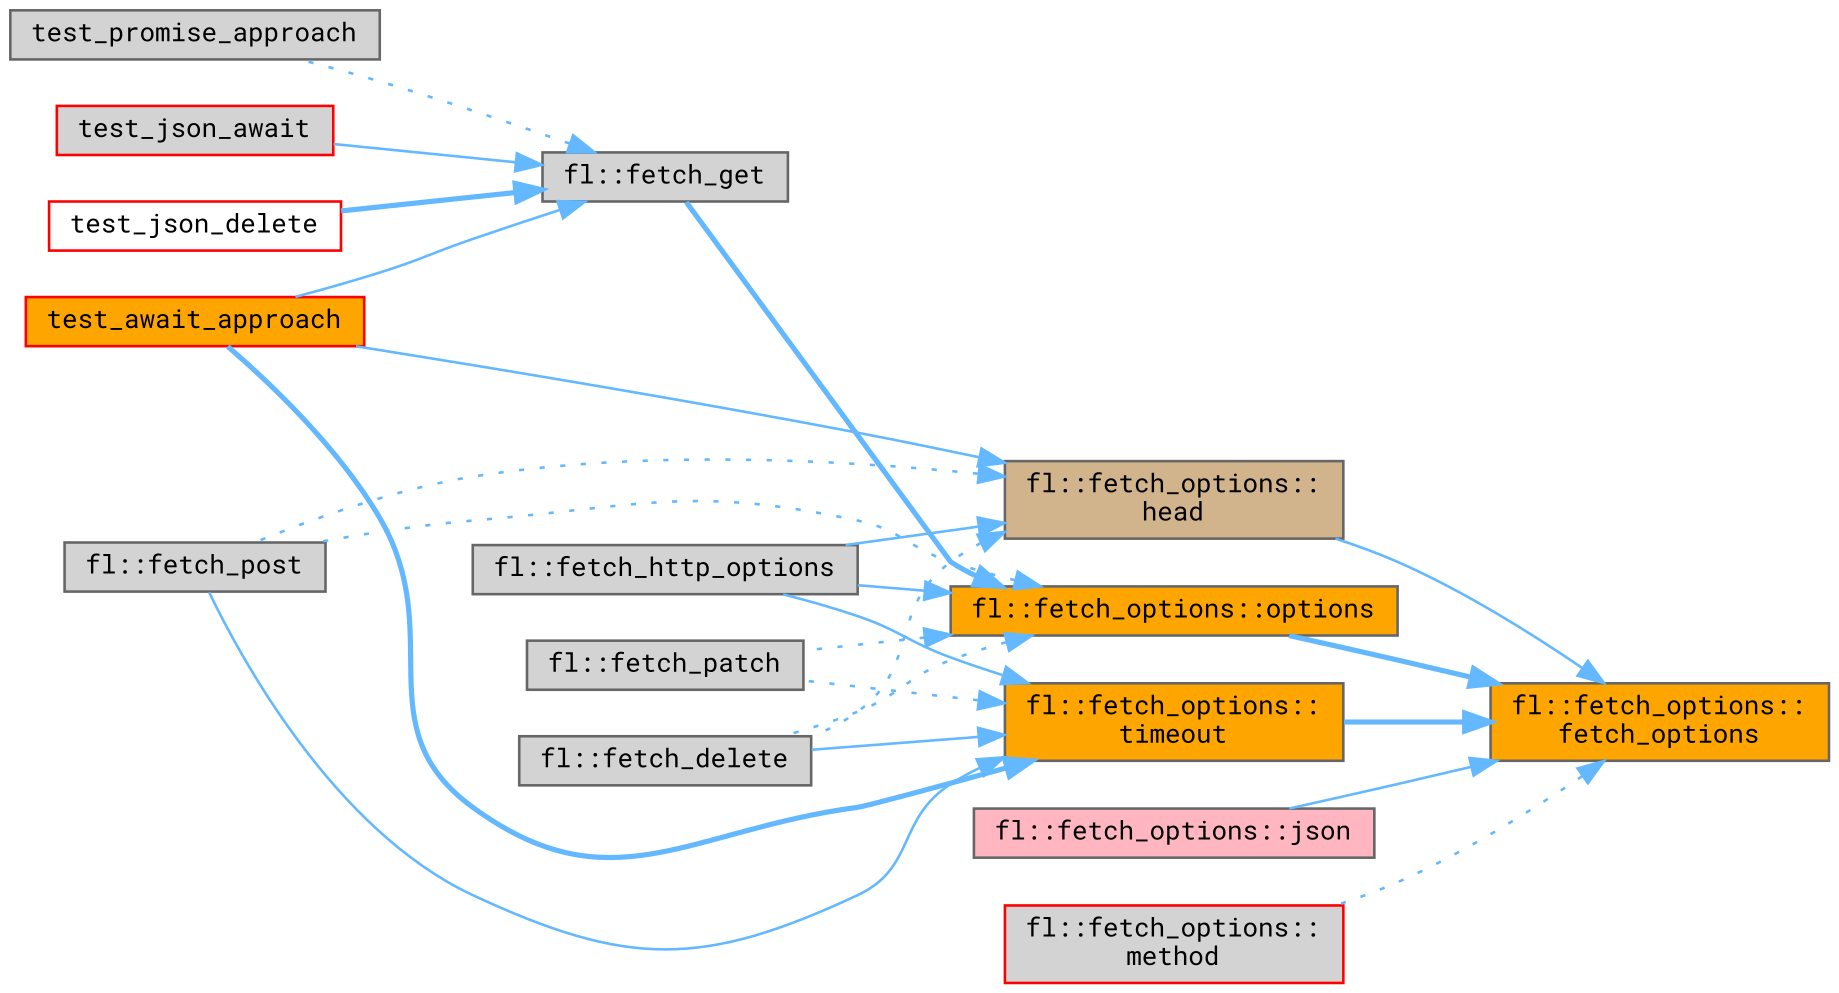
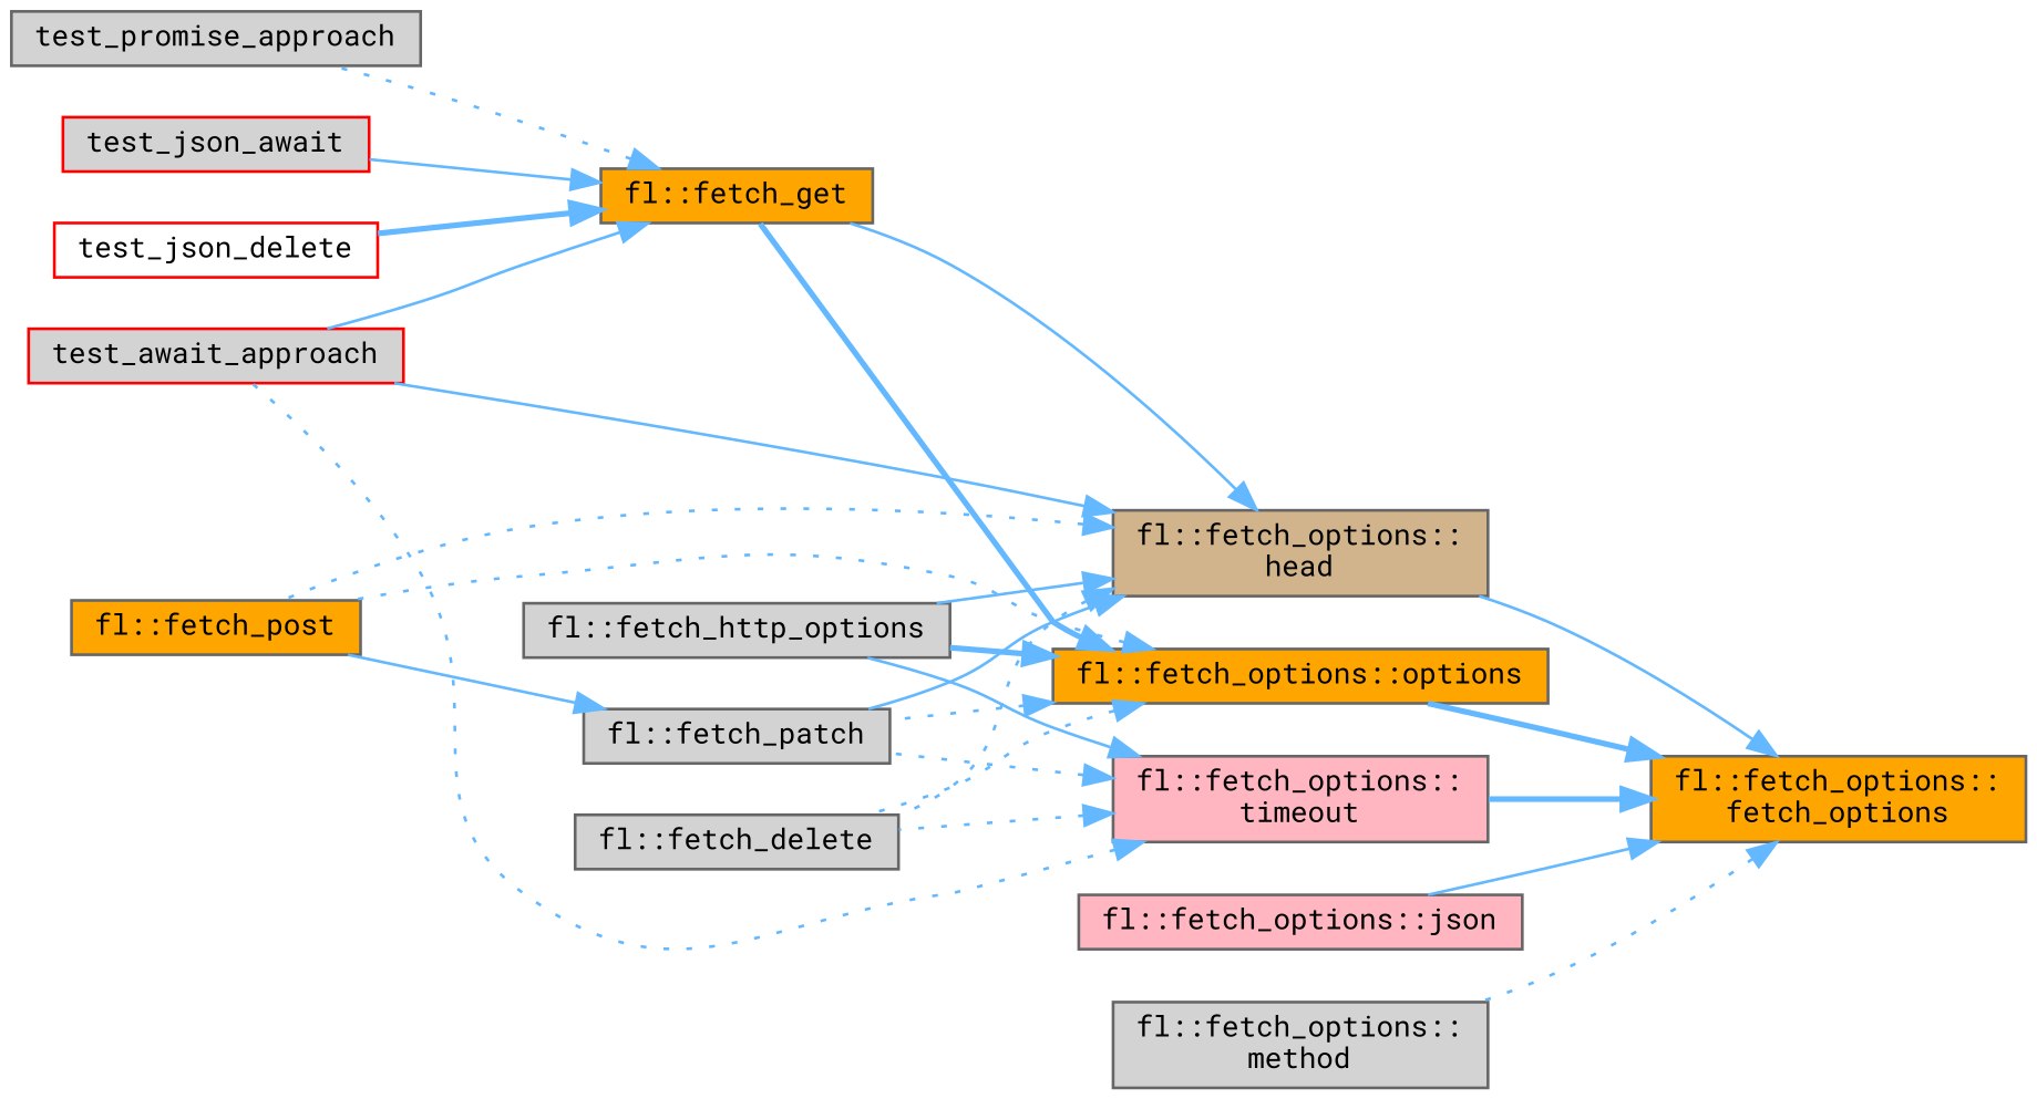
  digraph {
    fontname="Roboto Mono"
    rankdir=RL
    node [color=grey40 fillcolor=lightgrey fontname="Roboto Mono" fontsize=10 shape=box style=filled]
    edge [color=steelblue1 dir=back fontname="Roboto Mono" fontsize=10 labelfontname=Helvetica labelfontsize=10 style=solid]
    n1 [color=gray40 fillcolor=orange fontcolor=black height=0.2 label="fl::fetch_options::\lfetch_options" width=0.4]
    n2 [fillcolor=orange height=0.2 label="fl::fetch_options::options" width=0.4]
    n3 [fillcolor=tan height=0.2 label="fl::fetch_options::\lhead" width=0.4]
    n4 [fillcolor=lightpink height=0.2 label="fl::fetch_options::json" width=0.4]
-   n5 [color=red height=0.2 label="fl::fetch_options::\lmethod" width=0.4]
-   n6 [fillcolor=orange height=0.2 label="fl::fetch_options::\ltimeout" width=0.4]
+   n5 [height=0.2 label="fl::fetch_options::\lmethod" width=0.4]
+   n6 [fillcolor=lightpink height=0.2 label="fl::fetch_options::\ltimeout" width=0.4]
    n7 [height=0.2 label="fl::fetch_delete" width=0.4]
-   n8 [height=0.2 label="fl::fetch_get" width=0.4]
+   n8 [fillcolor=orange height=0.2 label="fl::fetch_get" width=0.4]
    n9 [height=0.2 label="fl::fetch_http_options" width=0.4]
    n10 [height=0.2 label="fl::fetch_patch" width=0.4]
-   n11 [height=0.2 label="fl::fetch_post" width=0.4]
-   n12 [color=red fillcolor=orange height=0.2 label=test_await_approach width=0.4]
+   n11 [fillcolor=orange height=0.2 label="fl::fetch_post" width=0.4]
+   n12 [color=red height=0.2 label=test_await_approach width=0.4]
    n13 [color=red height=0.2 label=test_json_await width=0.4]
    n14 [color=red fillcolor=white height=0.2 label=test_json_delete width=0.4]
    n15 [height=0.2 label=test_promise_approach width=0.4]
    n1 -> n2 [style=bold]
    n1 -> n3
    n1 -> n4
    n1 -> n5 [style=dotted]
    n1 -> n6 [style=bold]
    n2 -> n7 [style=dotted]
    n2 -> n8 [style=bold]
-   n2 -> n9
+   n2 -> n9 [style=bold]
    n2 -> n10 [style=dotted]
    n2 -> n11 [style=dotted]
    n3 -> n7 [style=dotted]
+   n3 -> n8
    n3 -> n9
+   n3 -> n10
    n3 -> n11 [style=dotted]
    n3 -> n12
-   n6 -> n7
+   n6 -> n7 [style=dotted]
    n6 -> n9
    n6 -> n10 [style=dotted]
-   n6 -> n11
-   n6 -> n12 [style=bold]
+   n10 -> n11
+   n6 -> n12 [style=dotted]
    n8 -> n12
    n8 -> n13
    n8 -> n14 [style=bold]
    n8 -> n15 [style=dotted]
  }
